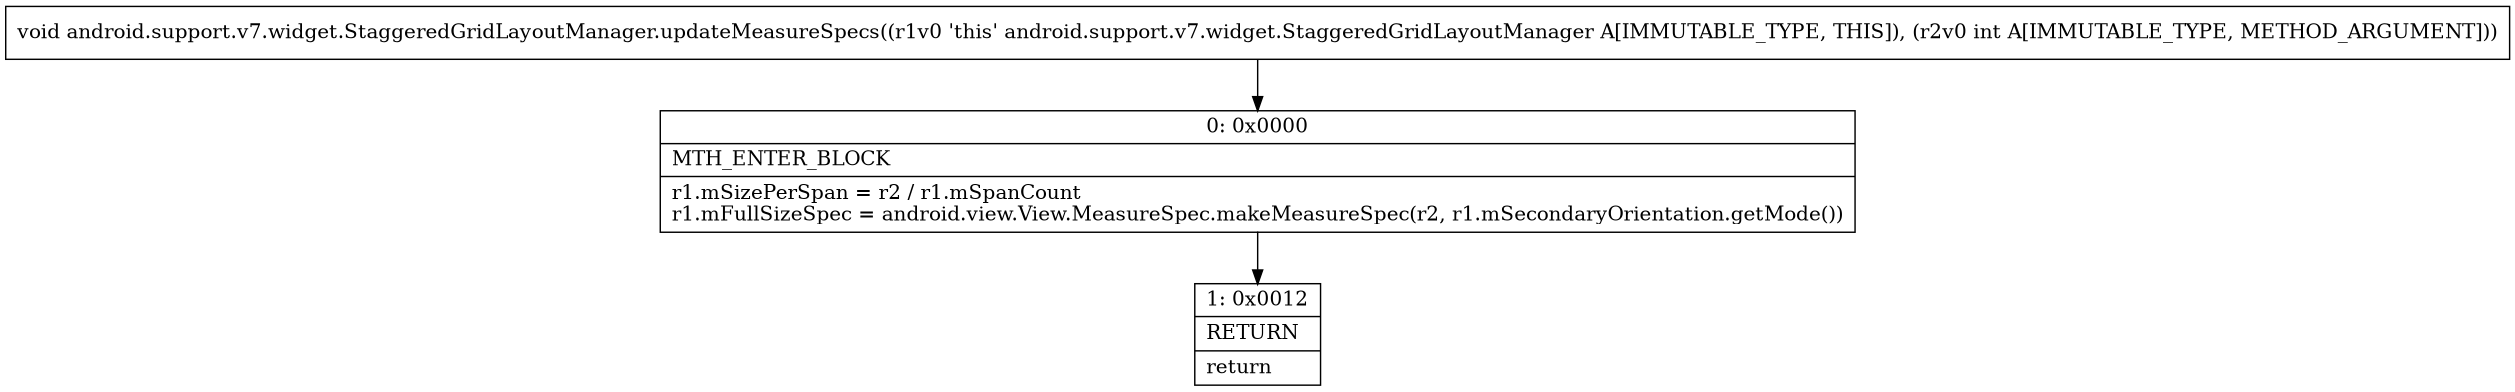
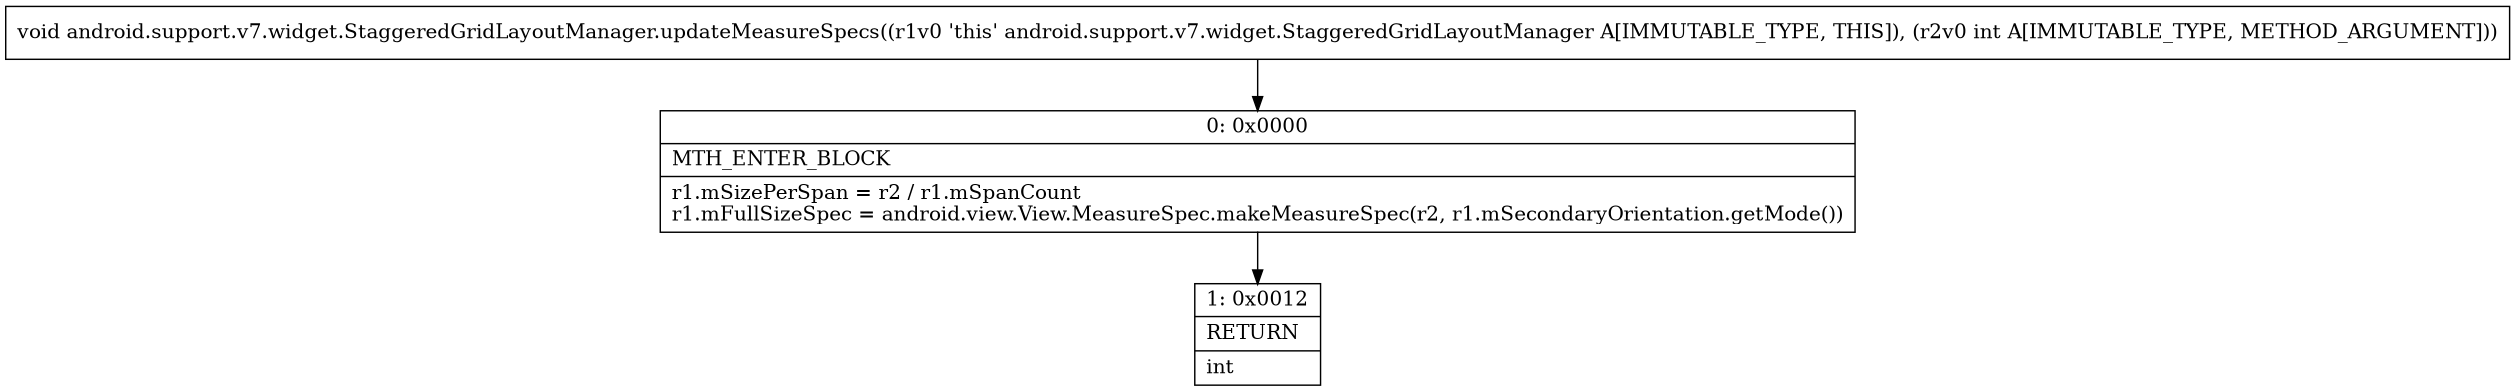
  digraph {
    node [shape=record]
    n1 [label="{0\:\ 0x0000|MTH_ENTER_BLOCK\l|r1.mSizePerSpan = r2 \/ r1.mSpanCount\lr1.mFullSizeSpec = android.view.View.MeasureSpec.makeMeasureSpec(r2, r1.mSecondaryOrientation.getMode())\l}"]
-   n2 [label="{1\:\ 0x0012|RETURN\l|return\l}"]
+   n2 [label="{1\:\ 0x0012|RETURN\l|int\l}"]
    n3 [label="{void android.support.v7.widget.StaggeredGridLayoutManager.updateMeasureSpecs((r1v0 'this' android.support.v7.widget.StaggeredGridLayoutManager A[IMMUTABLE_TYPE, THIS]), (r2v0 int A[IMMUTABLE_TYPE, METHOD_ARGUMENT])) }"]
    n1 -> n2
    n3 -> n1
  }
